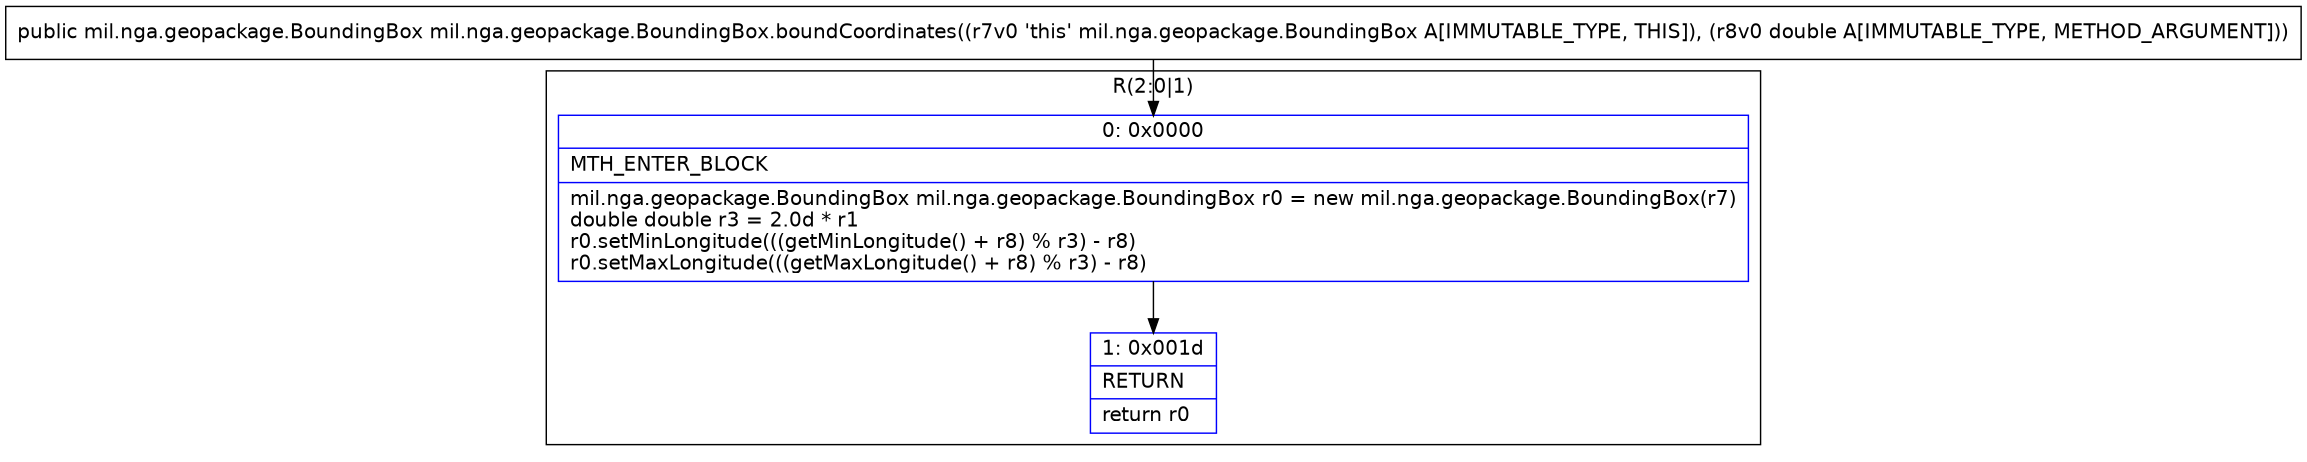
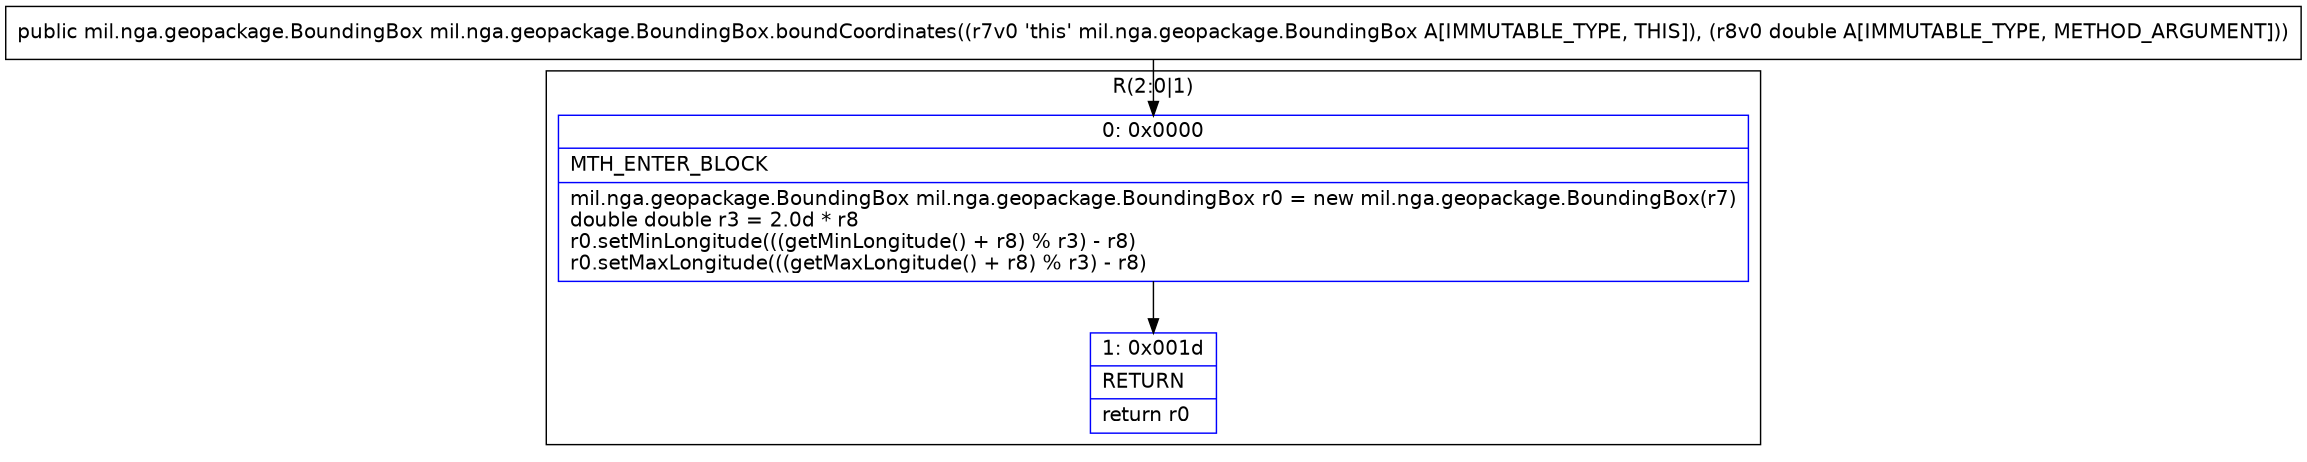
  digraph {
    fontname="DejaVu Sans"
    node [color=blue shape=record fontname="DejaVu Sans"]
    edge [fontname="DejaVu Sans"]
-   n1 [label="{0\:\ 0x0000|MTH_ENTER_BLOCK\l|mil.nga.geopackage.BoundingBox mil.nga.geopackage.BoundingBox r0 = new mil.nga.geopackage.BoundingBox(r7)\ldouble double r3 = 2.0d * r1\lr0.setMinLongitude(((getMinLongitude() + r8) % r3) \- r8)\lr0.setMaxLongitude(((getMaxLongitude() + r8) % r3) \- r8)\l}"]
+   n1 [label="{0\:\ 0x0000|MTH_ENTER_BLOCK\l|mil.nga.geopackage.BoundingBox mil.nga.geopackage.BoundingBox r0 = new mil.nga.geopackage.BoundingBox(r7)\ldouble double r3 = 2.0d * r8\lr0.setMinLongitude(((getMinLongitude() + r8) % r3) \- r8)\lr0.setMaxLongitude(((getMaxLongitude() + r8) % r3) \- r8)\l}"]
    n2 [label="{1\:\ 0x001d|RETURN\l|return r0\l}"]
    n3 [label="{public mil.nga.geopackage.BoundingBox mil.nga.geopackage.BoundingBox.boundCoordinates((r7v0 'this' mil.nga.geopackage.BoundingBox A[IMMUTABLE_TYPE, THIS]), (r8v0 double A[IMMUTABLE_TYPE, METHOD_ARGUMENT])) }" color=""]
    subgraph cluster_1 {
      label="R(2:0|1)"
      n1
      n2
    }
    n1 -> n2
    n3 -> n1
  }
